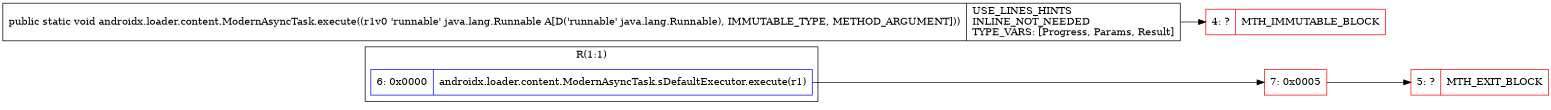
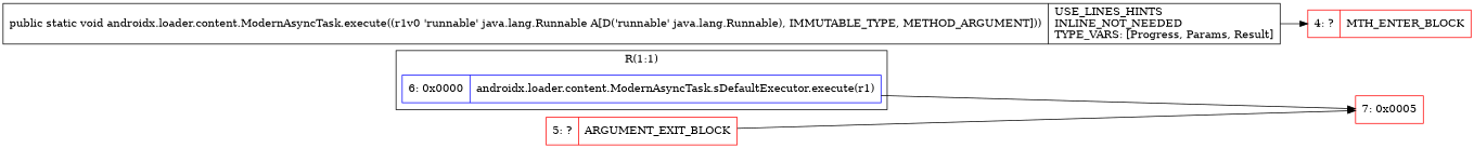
  digraph {
    rankdir=LR
    node [color=red shape=record]
    n1 [color=blue label="{6\:\ 0x0000|androidx.loader.content.ModernAsyncTask.sDefaultExecutor.execute(r1)\l}"]
    n2 [label="{7\:\ 0x0005}"]
-   n3 [label="{5\:\ ?|MTH_EXIT_BLOCK\l}"]
-   n4 [label="{4\:\ ?|MTH_IMMUTABLE_BLOCK\l}"]
+   n3 [label="{5\:\ ?|ARGUMENT_EXIT_BLOCK\l}"]
+   n4 [label="{4\:\ ?|MTH_ENTER_BLOCK\l}"]
    n5 [label="{public static void androidx.loader.content.ModernAsyncTask.execute((r1v0 'runnable' java.lang.Runnable A[D('runnable' java.lang.Runnable), IMMUTABLE_TYPE, METHOD_ARGUMENT]))  | USE_LINES_HINTS\lINLINE_NOT_NEEDED\lTYPE_VARS: [Progress, Params, Result]\l}" color=""]
    subgraph cluster_1 {
      label="R(1:1)"
      n1
    }
    n1 -> n2
-   n2 -> n3
+   n3 -> n2
    n5 -> n4
  }
